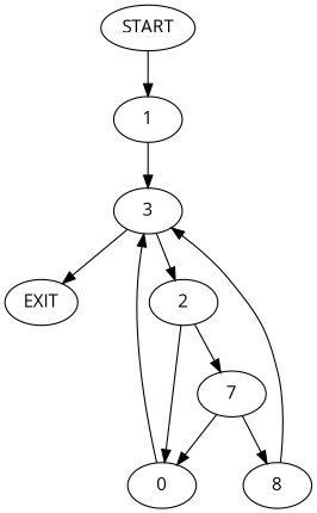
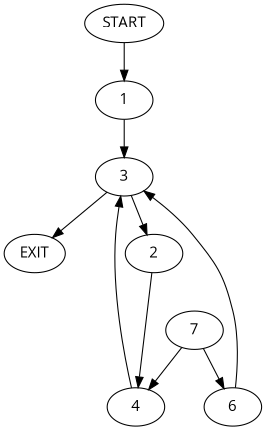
  digraph {
    fontname="Open Sans"
    node [fontname="Open Sans"]
    edge [fontname="Open Sans"]
    n1 [label=START]
    1
    3
    n4 [label=EXIT]
    2
-   4 [label=0]
+   4
    n7 [label=7]
-   6 [label=8]
+   6
    n1 -> 1
    1 -> 3
    3 -> n4
    3 -> 2
    2 -> 4
-   2 -> n7
    4 -> 3
    n7 -> 4
    n7 -> 6
    6 -> 3
  }
